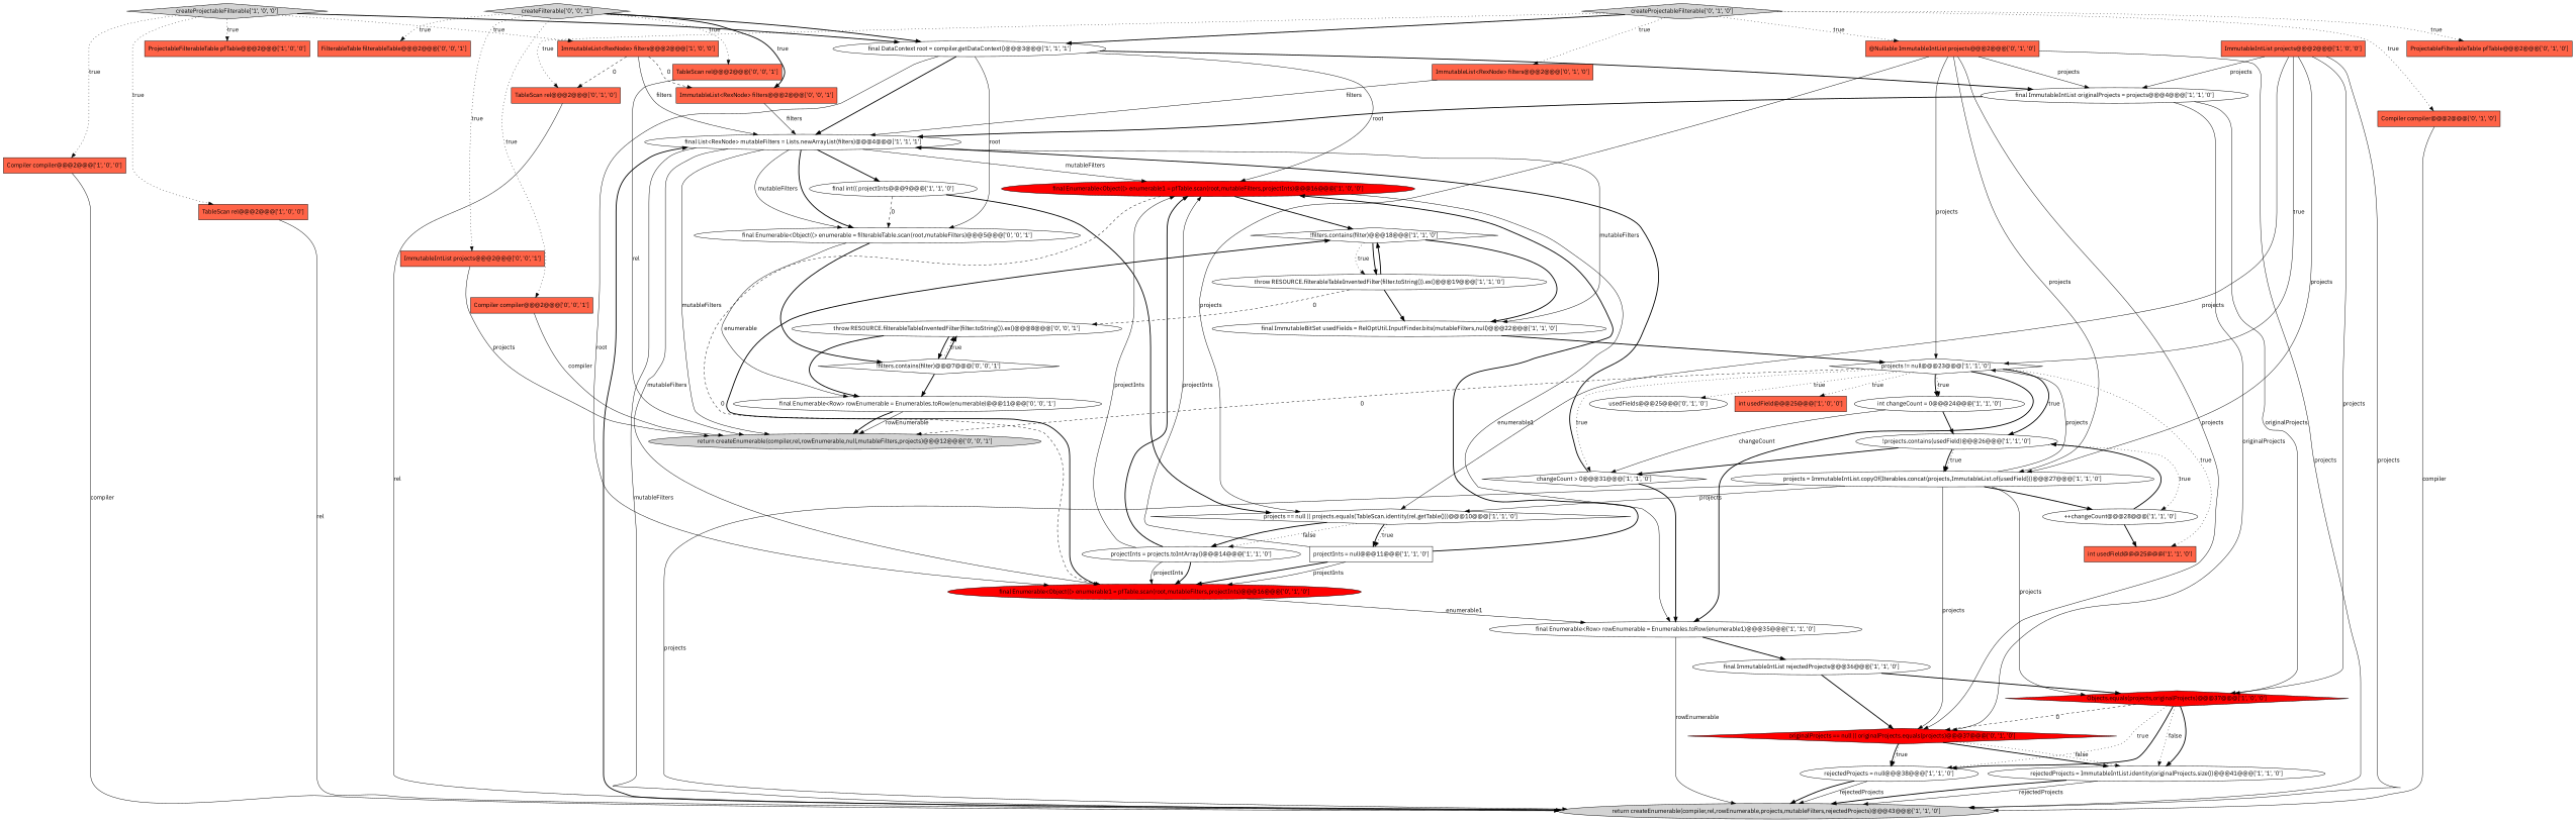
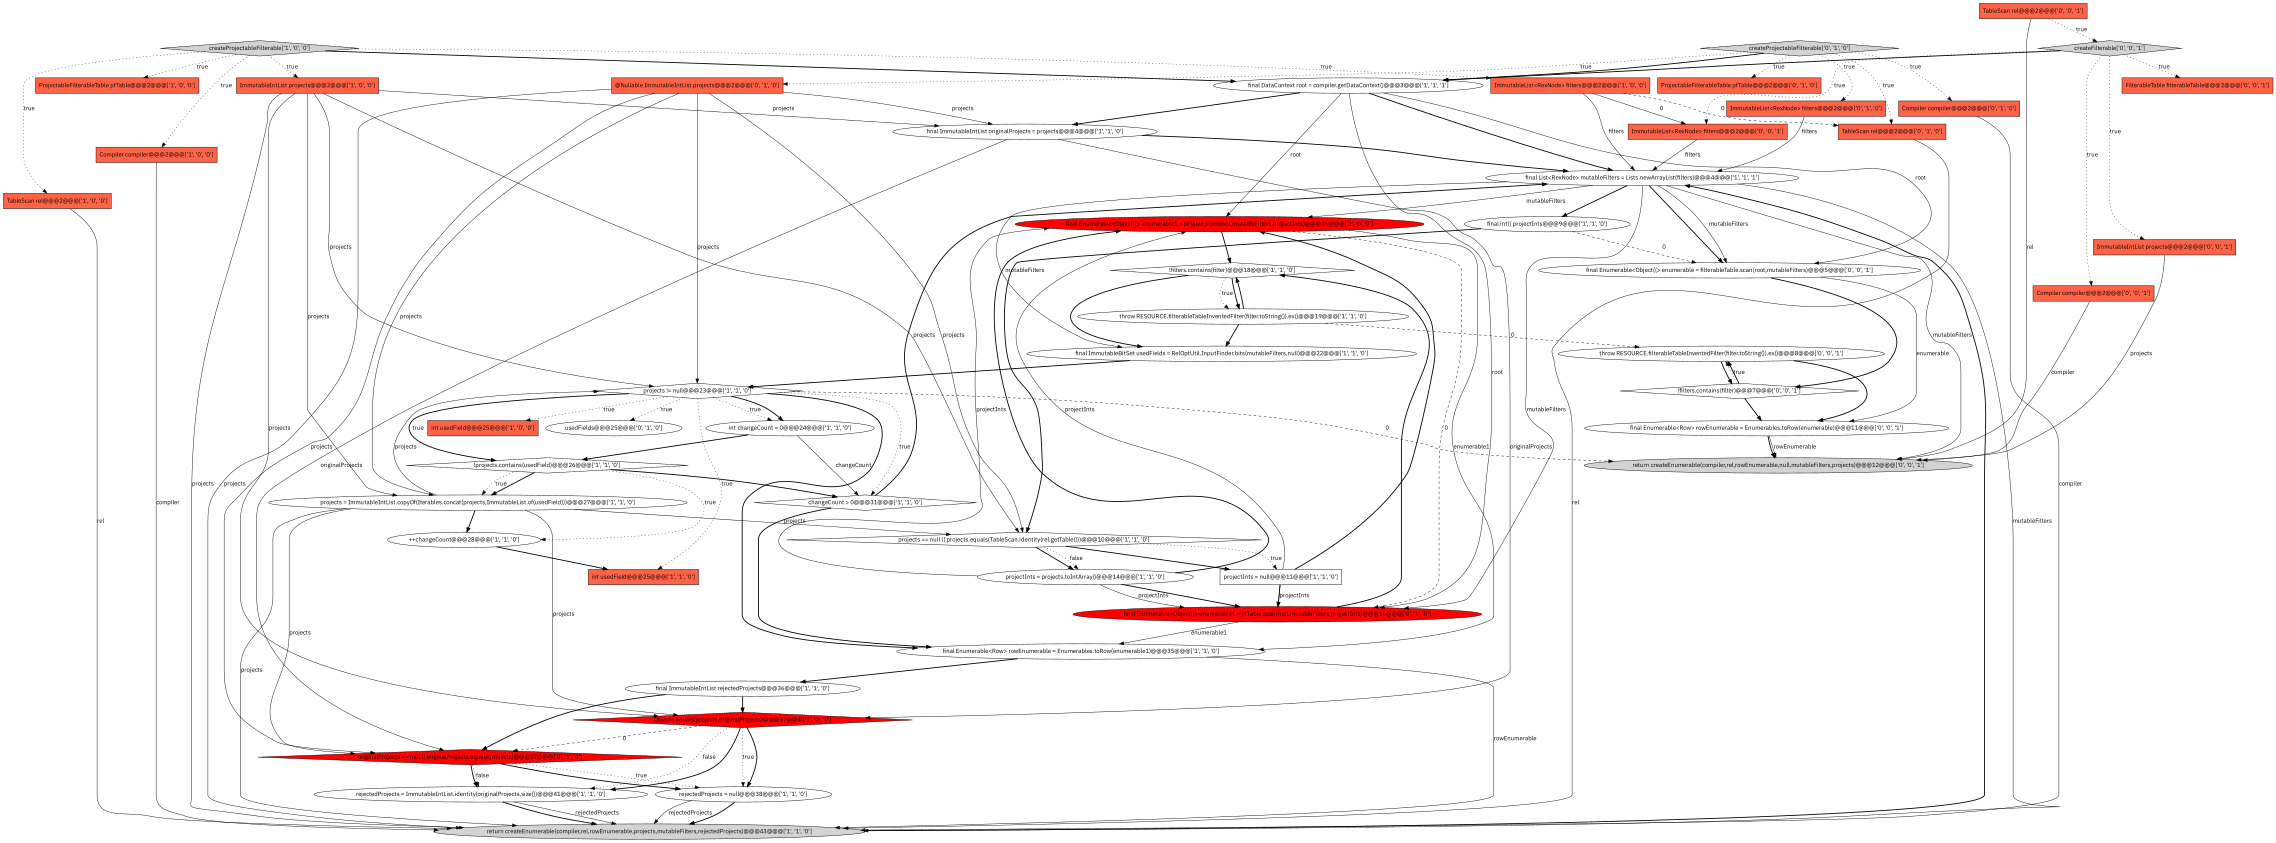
  digraph {
    fontname="IBM Plex Sans"
    node [fillcolor=white fontname="IBM Plex Sans" shape=ellipse style=filled]
    edge [fontname="IBM Plex Sans" style=solid]
    n1 [fillcolor=tomato label="FilterableTable filterableTable@@@2@@@['0', '0', '1']" shape=box]
    n2 [fillcolor=red label="final Enumerable<Object((> enumerable1 = pfTable.scan(root,mutableFilters,projectInts)@@@16@@@['1', '0', '0']"]
    n3 [label="final Enumerable<Row> rowEnumerable = Enumerables.toRow(enumerable1)@@@35@@@['1', '1', '0']"]
    n4 [label="!filters.contains(filter)@@@18@@@['1', '1', '0']" shape=diamond]
    n5 [fillcolor=red label="final Enumerable<Object((> enumerable1 = pfTable.scan(root,mutableFilters,projectInts)@@@16@@@['0', '1', '0']"]
    n6 [fillcolor=lightgray label="return createEnumerable(compiler,rel,rowEnumerable,projects,mutableFilters,rejectedProjects)@@@43@@@['1', '1', '0']"]
    n7 [label="final ImmutableIntList rejectedProjects@@@36@@@['1', '1', '0']"]
    n8 [label="throw RESOURCE.filterableTableInventedFilter(filter.toString()).ex()@@@19@@@['1', '1', '0']"]
    n9 [label="final ImmutableBitSet usedFields = RelOptUtil.InputFinder.bits(mutableFilters,null)@@@22@@@['1', '1', '0']"]
    n10 [label="final ImmutableIntList originalProjects = projects@@@4@@@['1', '1', '0']"]
    n11 [fillcolor=red label="Objects.equals(projects,originalProjects)@@@37@@@['1', '0', '0']" shape=diamond]
    n12 [label="final List<RexNode> mutableFilters = Lists.newArrayList(filters)@@@4@@@['1', '1', '1']"]
    n13 [fillcolor=red label="originalProjects == null || originalProjects.equals(projects)@@@37@@@['0', '1', '0']" shape=diamond]
    n14 [label="rejectedProjects = ImmutableIntList.identity(originalProjects.size())@@@41@@@['1', '1', '0']"]
    n15 [label="rejectedProjects = null@@@38@@@['1', '1', '0']"]
    n16 [fillcolor=lightgray label="return createEnumerable(compiler,rel,rowEnumerable,null,mutableFilters,projects)@@@12@@@['0', '0', '1']"]
    n17 [label="final Enumerable<Object((> enumerable = filterableTable.scan(root,mutableFilters)@@@5@@@['0', '0', '1']"]
    n18 [label="final int(( projectInts@@@9@@@['1', '1', '0']"]
    n19 [fillcolor=tomato label="int usedField@@@25@@@['1', '0', '0']" shape=box]
    n20 [fillcolor=tomato label="int usedField@@@25@@@['1', '1', '0']" shape=box]
    n21 [label="projectInts = null@@@11@@@['1', '1', '0']" shape=box]
    n22 [label="int changeCount = 0@@@24@@@['1', '1', '0']"]
-   n23 [label="!projects.contains(usedField)@@@26@@@['1', '1', '0']"]
+   n23 [label="!projects.contains(usedField)@@@26@@@['1', '1', '0']" shape=diamond]
    n24 [label="changeCount > 0@@@31@@@['1', '1', '0']" shape=diamond]
    n25 [label="projects = ImmutableIntList.copyOf(Iterables.concat(projects,ImmutableList.of(usedField)))@@@27@@@['1', '1', '0']"]
    n26 [label="++changeCount@@@28@@@['1', '1', '0']"]
    n27 [fillcolor=tomato label="TableScan rel@@@2@@@['0', '1', '0']" shape=box]
    n28 [label="throw RESOURCE.filterableTableInventedFilter(filter.toString()).ex()@@@8@@@['0', '0', '1']"]
    n29 [label="final Enumerable<Row> rowEnumerable = Enumerables.toRow(enumerable)@@@11@@@['0', '0', '1']"]
    n30 [label="!filters.contains(filter)@@@7@@@['0', '0', '1']" shape=diamond]
    n31 [label="projects != null@@@23@@@['1', '1', '0']" shape=diamond]
    n32 [fillcolor=tomato label="ProjectableFilterableTable pfTable@@@2@@@['0', '1', '0']" shape=box]
    n33 [fillcolor=tomato label="TableScan rel@@@2@@@['0', '0', '1']" shape=box]
    n34 [fillcolor=tomato label="@Nullable ImmutableIntList projects@@@2@@@['0', '1', '0']" shape=box]
    n35 [label="projects == null || projects.equals(TableScan.identity(rel.getTable()))@@@10@@@['1', '1', '0']" shape=diamond]
    n36 [label="usedFields@@@25@@@['0', '1', '0']"]
    n37 [label="projectInts = projects.toIntArray()@@@14@@@['1', '1', '0']"]
    n38 [fillcolor=tomato label="ImmutableList<RexNode> filters@@@2@@@['1', '0', '0']" shape=box]
    n39 [fillcolor=tomato label="ImmutableList<RexNode> filters@@@2@@@['0', '0', '1']" shape=box]
    n40 [fillcolor=tomato label="ImmutableIntList projects@@@2@@@['0', '0', '1']" shape=box]
    n41 [fillcolor=lightgray label="createProjectableFilterable['1', '0', '0']" shape=diamond]
    n42 [label="final DataContext root = compiler.getDataContext()@@@3@@@['1', '1', '1']"]
    n43 [fillcolor=tomato label="Compiler compiler@@@2@@@['1', '0', '0']" shape=box]
    n44 [fillcolor=tomato label="ImmutableIntList projects@@@2@@@['1', '0', '0']" shape=box]
    n45 [fillcolor=tomato label="ProjectableFilterableTable pfTable@@@2@@@['1', '0', '0']" shape=box]
    n46 [fillcolor=tomato label="TableScan rel@@@2@@@['1', '0', '0']" shape=box]
    n47 [fillcolor=tomato label="Compiler compiler@@@2@@@['0', '0', '1']" shape=box]
    n48 [fillcolor=tomato label="Compiler compiler@@@2@@@['0', '1', '0']" shape=box]
    n49 [fillcolor=lightgray label="createFilterable['0', '0', '1']" shape=diamond]
    n50 [fillcolor=lightgray label="createProjectableFilterable['0', '1', '0']" shape=diamond]
    n51 [fillcolor=tomato label="ImmutableList<RexNode> filters@@@2@@@['0', '1', '0']" shape=box]
    n2 -> n3 [label=enumerable1]
    n2 -> n4 [style=bold]
    n2 -> n5 [label=0 style=dashed]
    n3 -> n6 [label=rowEnumerable]
    n3 -> n7 [style=bold]
    n4 -> n8 [label=true style=dotted]
    n4 -> n8 [style=bold]
    n4 -> n9 [style=bold]
    n5 -> n3 [label=enumerable1]
    n5 -> n4 [style=bold]
    n6 -> n12 [style=bold]
    n7 -> n11 [style=bold]
    n7 -> n13 [style=bold]
    n8 -> n4 [style=bold]
    n8 -> n9 [style=bold]
    n8 -> n28 [label=0 style=dashed]
    n9 -> n31 [style=bold]
    n10 -> n11 [label=originalProjects]
    n10 -> n12 [style=bold]
    n10 -> n13 [label=originalProjects]
    n11 -> n13 [label=0 style=dashed]
    n11 -> n14 [label=false style=dotted]
    n11 -> n14 [style=bold]
    n11 -> n15 [style=bold]
    n11 -> n15 [label=true style=dotted]
    n12 -> n2 [label=mutableFilters]
    n12 -> n5 [label=mutableFilters]
    n12 -> n6 [label=mutableFilters]
    n12 -> n9 [label=mutableFilters]
    n12 -> n16 [label=mutableFilters]
    n12 -> n17 [style=bold]
    n12 -> n17 [label=mutableFilters]
    n12 -> n18 [style=bold]
    n13 -> n14 [style=bold]
    n13 -> n14 [label=false style=dotted]
    n13 -> n15 [label=true style=dotted]
    n13 -> n15 [style=bold]
    n14 -> n6 [label=rejectedProjects]
    n14 -> n6 [style=bold]
    n15 -> n6 [label=rejectedProjects]
    n15 -> n6 [style=bold]
    n17 -> n29 [label=enumerable]
    n17 -> n30 [style=bold]
    n18 -> n17 [label=0 style=dashed]
    n18 -> n35 [style=bold]
    n21 -> n2 [style=bold]
    n21 -> n2 [label=projectInts]
    n21 -> n5 [label=projectInts]
    n21 -> n5 [style=bold]
    n22 -> n23 [style=bold]
    n22 -> n24 [label=changeCount]
    n23 -> n24 [style=bold]
    n23 -> n25 [style=bold]
    n23 -> n25 [label=true style=dotted]
    n23 -> n26 [label=true style=dotted]
    n24 -> n3 [style=bold]
    n24 -> n12 [style=bold]
    n25 -> n6 [label=projects]
    n25 -> n11 [label=projects]
    n25 -> n13 [label=projects]
    n25 -> n26 [style=bold]
    n25 -> n31 [label=projects]
    n25 -> n35 [label=projects]
    n26 -> n20 [style=bold]
-   n26 -> n23 [style=bold]
    n27 -> n6 [label=rel]
    n28 -> n29 [style=bold]
    n28 -> n30 [style=bold]
    n29 -> n16 [label=rowEnumerable]
    n29 -> n16 [style=bold]
    n30 -> n28 [style=bold]
    n30 -> n28 [label=true style=dotted]
    n30 -> n29 [style=bold]
    n31 -> n3 [style=bold]
    n31 -> n16 [label=0 style=dashed]
    n31 -> n19 [label=true style=dotted]
    n31 -> n20 [label=true style=dotted]
    n31 -> n22 [label=true style=dotted]
    n31 -> n22 [style=bold]
    n31 -> n23 [label=true style=bold]
    n31 -> n24 [label=true style=dotted]
    n31 -> n36 [label=true style=dotted]
    n33 -> n16 [label=rel]
    n34 -> n6 [label=projects]
    n34 -> n10 [label=projects]
    n34 -> n13 [label=projects]
    n34 -> n25 [label=projects]
    n34 -> n31 [label=projects]
    n34 -> n35 [label=projects]
    n35 -> n21 [label=true style=dotted]
    n35 -> n21 [style=bold]
    n35 -> n37 [style=bold]
    n35 -> n37 [label=false style=dotted]
    n37 -> n2 [label=projectInts]
    n37 -> n2 [style=bold]
    n37 -> n5 [style=bold]
    n37 -> n5 [label=projectInts]
    n38 -> n12 [label=filters]
    n38 -> n27 [label=0 style=dashed]
-   n38 -> n39 [label=0 style=dashed]
+   n38 -> n39 [label=0]
    n39 -> n12 [label=filters]
    n40 -> n16 [label=projects]
    n41 -> n38 [label=true style=dotted]
    n41 -> n42 [style=bold]
    n41 -> n43 [label=true style=dotted]
+   n41 -> n44 [label=true style=dotted]
    n41 -> n45 [label=true style=dotted]
    n41 -> n46 [label=true style=dotted]
    n42 -> n2 [label=root]
    n42 -> n5 [label=root]
    n42 -> n10 [style=bold]
    n42 -> n12 [style=bold]
    n42 -> n17 [label=root]
    n43 -> n6 [label=compiler]
    n44 -> n6 [label=projects]
    n44 -> n10 [label=projects]
    n44 -> n11 [label=projects]
    n44 -> n25 [label=projects]
-   n44 -> n31 [label=true]
+   n44 -> n31 [label=projects]
    n44 -> n35 [label=projects]
    n46 -> n6 [label=rel]
    n47 -> n16 [label=compiler]
    n48 -> n6 [label=compiler]
    n49 -> n1 [label=true style=dotted]
-   n49 -> n33 [label=true style=dotted]
-   n49 -> n39 [label=true style=bold]
+   n33 -> n49 [label=true style=dotted]
+   n49 -> n39 [label=true style=dotted]
    n49 -> n40 [label=true style=dotted]
    n49 -> n42 [style=bold]
    n49 -> n47 [label=true style=dotted]
    n50 -> n27 [label=true style=dotted]
    n50 -> n32 [label=true style=dotted]
    n50 -> n34 [label=true style=dotted]
    n50 -> n42 [style=bold]
    n50 -> n48 [label=true style=dotted]
    n50 -> n51 [label=true style=dotted]
    n51 -> n12 [label=filters]
  }
